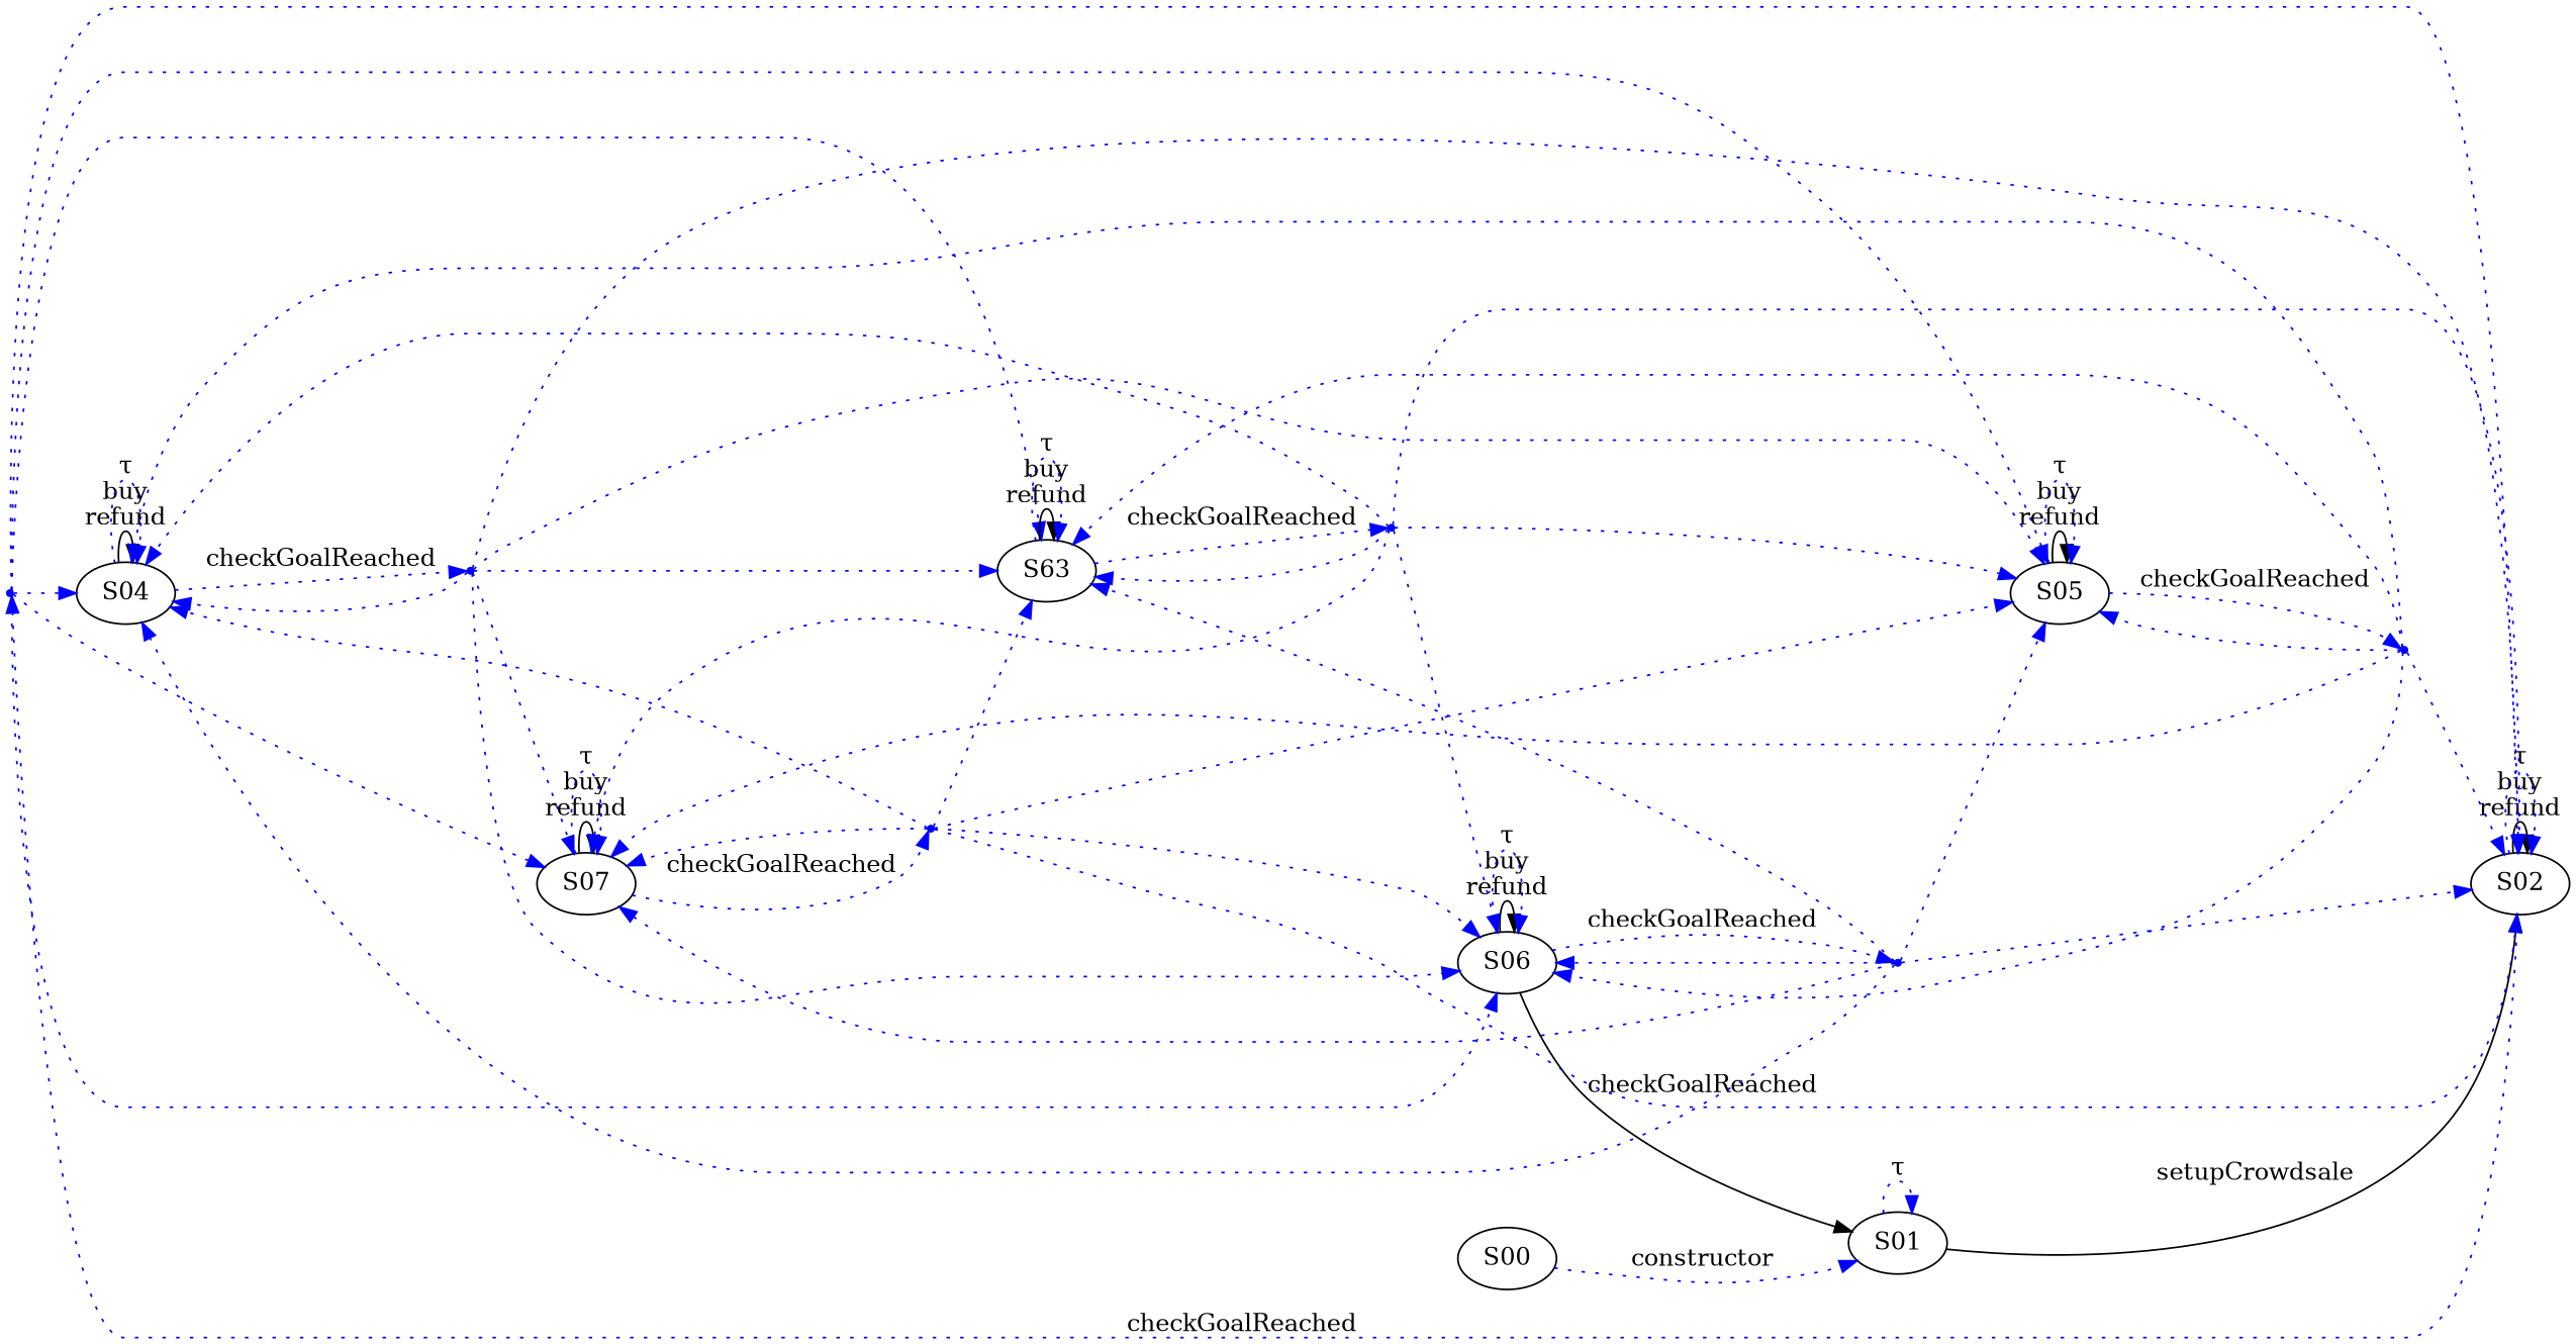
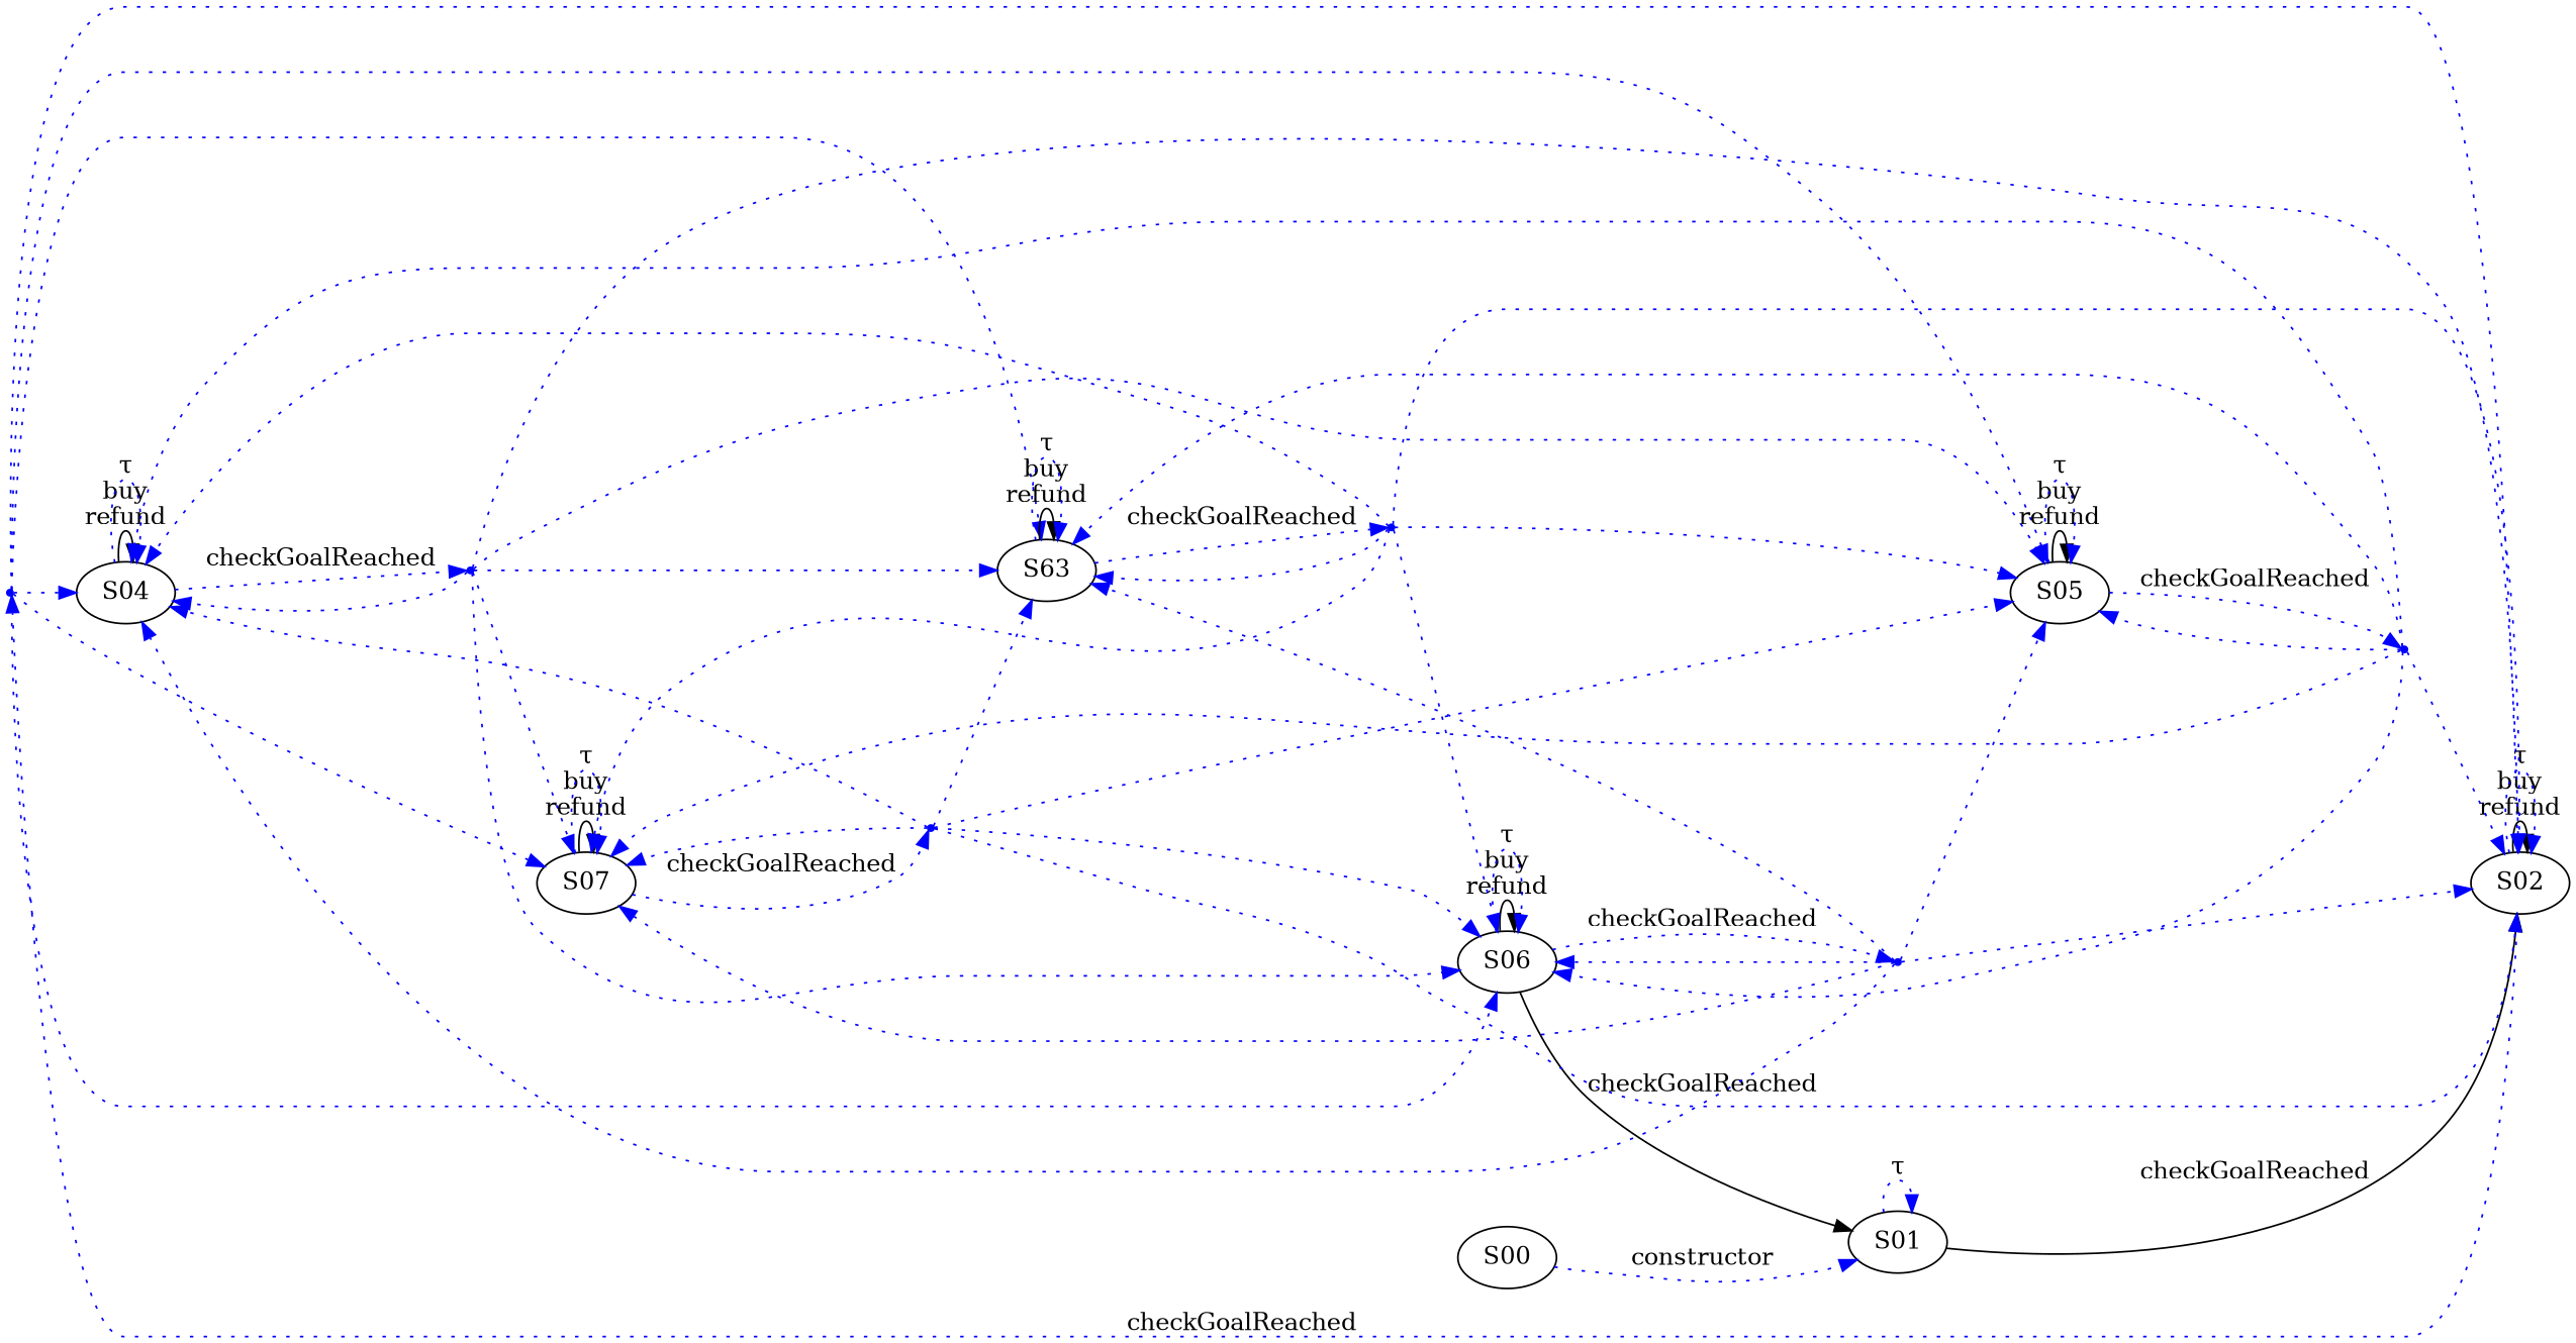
  digraph {
    rankdir=LR
    edge [color=blue style=dotted]
    S02_checkGoalReached [color=blue shape=point]
    S02
    S04
    S05
    S06
    n6 [label=S63]
    S07
    S04_checkGoalReached [color=blue shape=point]
    S05_checkGoalReached [color=blue shape=point]
    S06_checkGoalReached [color=blue shape=point]
    S01
    S03_checkGoalReached [color=blue shape=point]
    S07_checkGoalReached [color=blue shape=point]
    S00
    S02_checkGoalReached -> S02
    S02_checkGoalReached -> S04
    S02_checkGoalReached -> S05
    S02_checkGoalReached -> S06
    S02_checkGoalReached -> n6
    S02_checkGoalReached -> S07
    S02 -> S02_checkGoalReached [label=checkGoalReached]
    S02 -> S02 [color=black label="buy\nrefund" style=""]
    S02 -> S02 [label="τ"]
    S04 -> S04 [color=black label="buy\nrefund" style=""]
    S04 -> S04 [label="τ"]
    S04 -> S04_checkGoalReached [label=checkGoalReached]
    S05 -> S05 [color=black label="buy\nrefund" style=""]
    S05 -> S05 [label="τ"]
    S05 -> S05_checkGoalReached [label=checkGoalReached]
    S06 -> S06 [color=black label="buy\nrefund" style=""]
    S06 -> S06 [label="τ"]
    S06 -> S06_checkGoalReached [label=checkGoalReached]
    S06 -> S01 [color=black label=checkGoalReached style=""]
    n6 -> n6 [color=black label="buy\nrefund" style=""]
    n6 -> n6 [label="τ"]
    n6 -> S03_checkGoalReached [label=checkGoalReached]
    S07 -> S07 [color=black label="buy\nrefund" style=""]
    S07 -> S07 [label="τ"]
    S07 -> S07_checkGoalReached [label=checkGoalReached]
    S04_checkGoalReached -> S02
    S04_checkGoalReached -> S04
    S04_checkGoalReached -> S05
    S04_checkGoalReached -> S06
    S04_checkGoalReached -> n6
    S04_checkGoalReached -> S07
    S05_checkGoalReached -> S02
    S05_checkGoalReached -> S04
    S05_checkGoalReached -> S05
    S05_checkGoalReached -> S06
    S05_checkGoalReached -> n6
    S05_checkGoalReached -> S07
    S06_checkGoalReached -> S02
    S06_checkGoalReached -> S04
    S06_checkGoalReached -> S05
    S06_checkGoalReached -> S06
    S06_checkGoalReached -> n6
    S06_checkGoalReached -> S07
-   S01 -> S02 [color=black label=setupCrowdsale style=""]
+   S01 -> S02 [color=black label=checkGoalReached style=""]
    S01 -> S01 [label="τ"]
    S03_checkGoalReached -> S02
    S03_checkGoalReached -> S04
    S03_checkGoalReached -> S05
    S03_checkGoalReached -> S06
    S03_checkGoalReached -> n6
    S03_checkGoalReached -> S07
    S07_checkGoalReached -> S02
    S07_checkGoalReached -> S04
    S07_checkGoalReached -> S05
    S07_checkGoalReached -> S06
    S07_checkGoalReached -> n6
    S07_checkGoalReached -> S07
    S00 -> S01 [label=constructor]
  }
